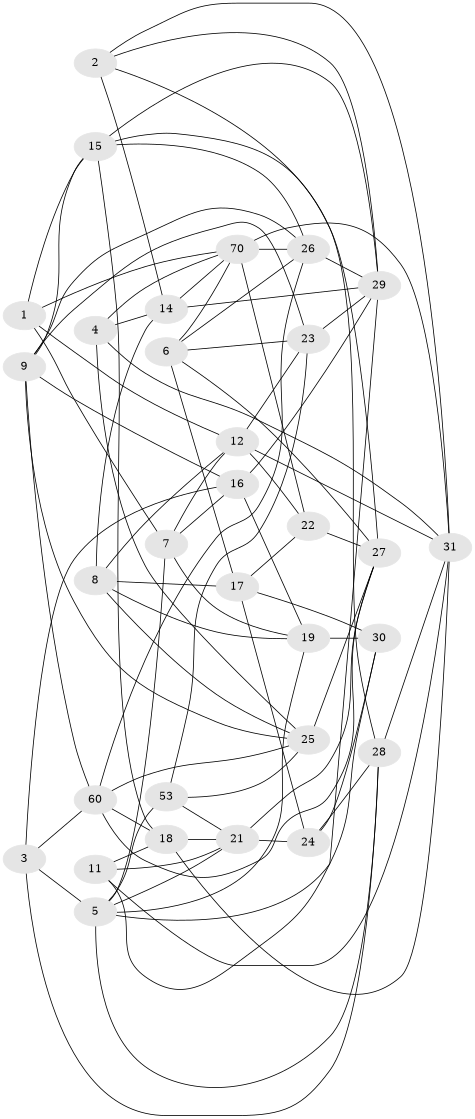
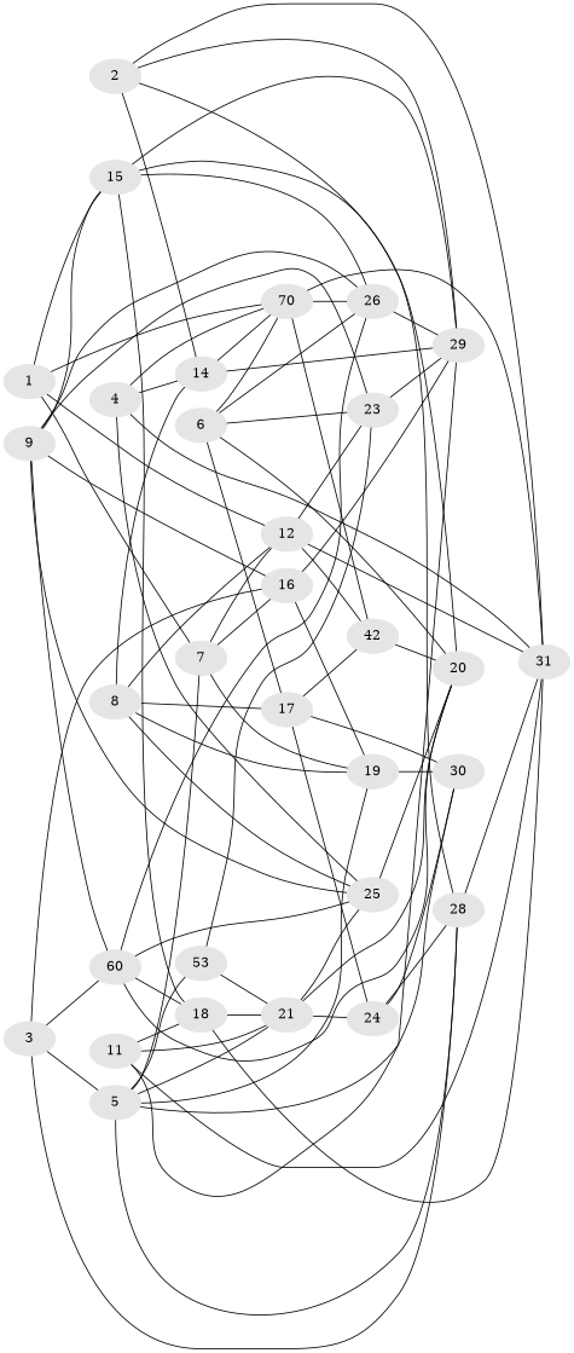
  graph {
    rankdir=LR
    node [color=gray90 style=filled]
    edge [weight=1.0]
    1
    7
    12
    15
    n5 [label=70]
    16
    19
    31
    23
-   22
+   22 [label=42]
    29
    26
-   27
+   27 [label=20]
    18
    2
    14
    28
    3
    5
    n20 [label=60]
    n21 [label=53]
    21
    25
    4
    24
    6
    17
    30
    8
    9
    11
    1 -- 7
    1 -- 12
    1 -- 15
    1 -- n5
    7 -- 12
    7 -- 16 [weight=2.0]
    7 -- 19
    12 -- 31
    12 -- 23
    12 -- 22
    15 -- 29
    15 -- 26
    15 -- 27
    15 -- 18
    n5 -- 31
    n5 -- 22 [weight=2.0]
    n5 -- 26
    16 -- 19
    16 -- 29
    19 -- 30 [weight=2.0]
    23 -- 29
    22 -- 27
    26 -- 29
    18 -- 31
    18 -- 21
    2 -- 31
    2 -- 29
    2 -- 14
    2 -- 28
    14 -- n5
    14 -- 29 [weight=2.0]
    28 -- 31 [weight=2.0]
    3 -- 16
    3 -- 28
    3 -- 5
    3 -- n20
    5 -- 7
    5 -- 19
    5 -- 29
    5 -- 28
    5 -- n21
    5 -- 21
    n20 -- 26
    n20 -- 27
    n20 -- 18
    n20 -- 25
    n21 -- 23
    n21 -- 21
-   n21 -- 25
+   21 -- 25
    21 -- 27
    21 -- 24
    25 -- 27
    4 -- n5
    4 -- 31
    4 -- 14
    4 -- 25
    24 -- 28
    24 -- 30
    6 -- n5
    6 -- 23 [weight=2.0]
    6 -- 26
    6 -- 27
    6 -- 17
    17 -- 22 [weight=2.0]
    17 -- 24
    17 -- 30 [weight=2.0]
    8 -- 12
    8 -- 19
    8 -- 14
    8 -- 25
    8 -- 17 [weight=2.0]
    9 -- 15
    9 -- 16
    9 -- 23
    9 -- 26
    9 -- n20
    9 -- 25
    11 -- 31
    11 -- 18 [weight=2.0]
    11 -- 21
    11 -- 30
  }
